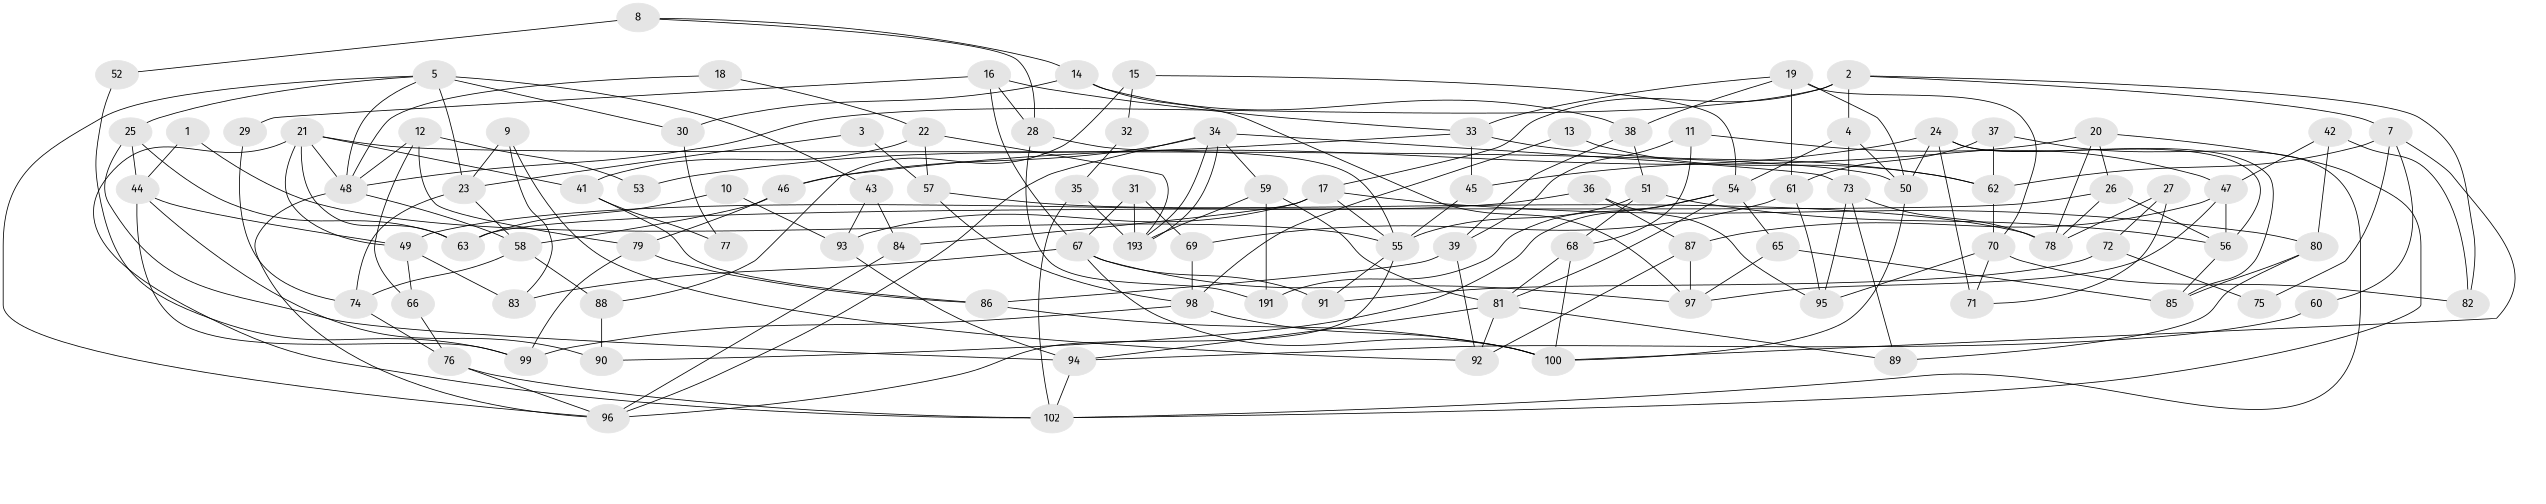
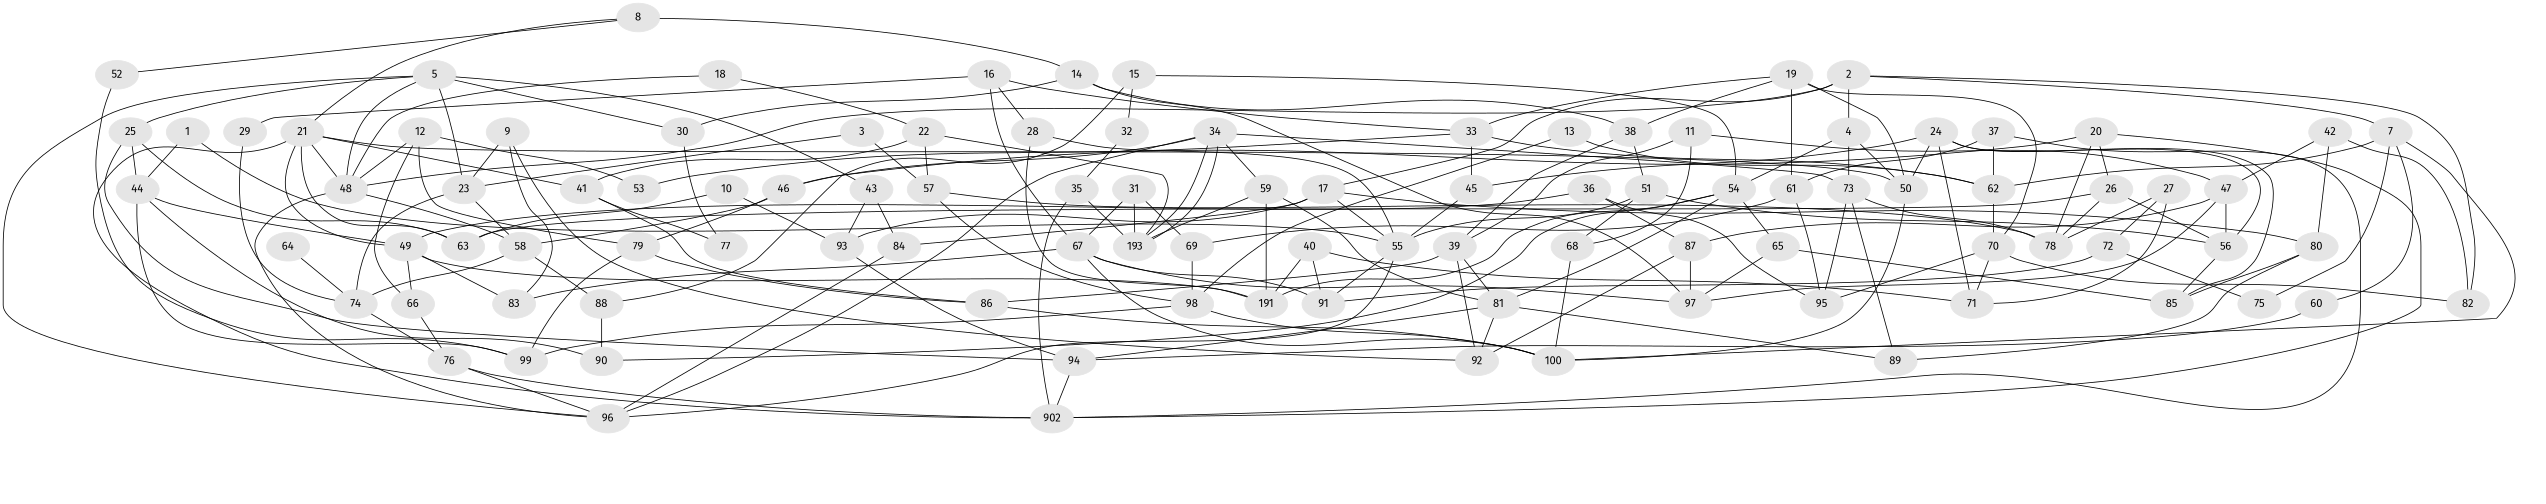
  graph {
    fontname="Fira Sans"
    node [color=gray90 fontname="Fira Sans" style=filled]
    edge [fontname="Fira Sans"]
    1
    44
    55
    49
    90
    99
    96
    91
    2
    4
    7
    17
    48
    82
    50
    54
    73
    60
    62
    75
    100
    93
    80
    84
    58
    3
    23
    57
    74
    98
    78
    n32 [label=191]
    65
    81
    95
    89
    5
    25
    30
    43
    63
    94
    77
    24
    45
    56
    71
    85
+   64
    70
    8
    14
    28
    52
    38
    97
    9
    83
    92
    10
    11
    47
    68
    39
    87
    72
    12
    53
    66
    79
    33
    76
    86
    13
    51
    15
    32
    88
    35
    16
    29
    67
    18
    22
    41
    n86 [label=193]
    19
    61
    69
    20
    26
    46
-   102
+   102 [label=902]
    21
    27
    31
    34
    59
    36
    37
+   40
    42
    1 -- 44
    1 -- 55
    44 -- 49
    44 -- 90
    44 -- 99
    55 -- 96
    55 -- 91
+   49 -- n32
    49 -- 83
    49 -- 66
    2 -- 4
    2 -- 7
    2 -- 17
    2 -- 48
    2 -- 82
    4 -- 50
    4 -- 54
    4 -- 73
    7 -- 60
    7 -- 62
    7 -- 75
    7 -- 100
    17 -- 55
    17 -- 93
    17 -- 80
    17 -- 84
    48 -- 96
    48 -- 58
    50 -- 100
    54 -- 90
    54 -- n32
    54 -- 65
    54 -- 81
    73 -- 78
    73 -- 95
    73 -- 89
    60 -- 94
    62 -- 70
    93 -- 94
    80 -- 89
    80 -- 85
    84 -- 96
    58 -- 74
    58 -- 88
    3 -- 23
    3 -- 57
    23 -- 58
    23 -- 74
    57 -- 98
    57 -- 78
    74 -- 76
    98 -- 99
    98 -- 100
    65 -- 85
    65 -- 97
    81 -- 89
    81 -- 94
    81 -- 92
    5 -- 96
    5 -- 48
    5 -- 23
    5 -- 25
    5 -- 30
    5 -- 43
    25 -- 44
    25 -- 63
    25 -- 94
    30 -- 77
    43 -- 93
    43 -- 84
    94 -- 102
    24 -- 50
    24 -- 45
    24 -- 56
    24 -- 71
    24 -- 85
    45 -- 55
    56 -- 85
+   64 -- 74
    70 -- 82
    70 -- 95
    70 -- 71
    8 -- 14
-   8 -- 28
+   8 -- 21
    8 -- 52
    14 -- 30
    14 -- 38
    14 -- 97
    28 -- 55
    28 -- n32
    52 -- 99
    38 -- 39
    38 -- 51
    9 -- 23
    9 -- 83
    9 -- 92
    10 -- 93
    10 -- 63
    11 -- 47
    11 -- 68
    11 -- 39
    47 -- 56
    47 -- 97
    47 -- 87
    68 -- 100
-   68 -- 81
+   39 -- 81
    39 -- 92
    39 -- 86
    87 -- 97
    87 -- 92
    72 -- 91
    72 -- 75
    12 -- 48
    12 -- 53
    12 -- 66
    12 -- 79
    66 -- 76
    79 -- 99
    79 -- 86
    33 -- 62
    33 -- 45
    33 -- 53
    76 -- 96
    76 -- 102
    86 -- 100
    13 -- 62
    13 -- 98
    51 -- 55
    51 -- 56
    51 -- 68
    15 -- 54
    15 -- 32
    15 -- 88
    32 -- 35
    88 -- 90
    35 -- n86
    35 -- 102
    16 -- 28
    16 -- 33
    16 -- 29
    16 -- 67
    29 -- 74
    67 -- 91
    67 -- 100
    67 -- 97
    67 -- 83
    18 -- 48
    18 -- 22
    22 -- 57
    22 -- 41
    22 -- n86
    41 -- 77
    41 -- 86
    19 -- 50
    19 -- 70
    19 -- 38
    19 -- 33
    19 -- 61
    61 -- 95
    61 -- 69
    69 -- 98
    20 -- 78
    20 -- 26
    20 -- 46
    20 -- 102
    26 -- 78
    26 -- 63
    26 -- 56
    46 -- 58
    46 -- 79
    21 -- 49
    21 -- 48
    21 -- 50
    21 -- 63
    21 -- 41
    21 -- 102
    27 -- 78
    27 -- 71
    27 -- 72
    31 -- 67
    31 -- n86
    31 -- 69
    34 -- 96
    34 -- 73
    34 -- n86
    34 -- n86
    34 -- 46
    34 -- 59
    59 -- n32
    59 -- 81
    59 -- n86
    36 -- 49
    36 -- 95
    36 -- 87
    37 -- 62
    37 -- 61
    37 -- 102
+   40 -- 91
+   40 -- n32
+   40 -- 71
    42 -- 82
    42 -- 80
    42 -- 47
  }
